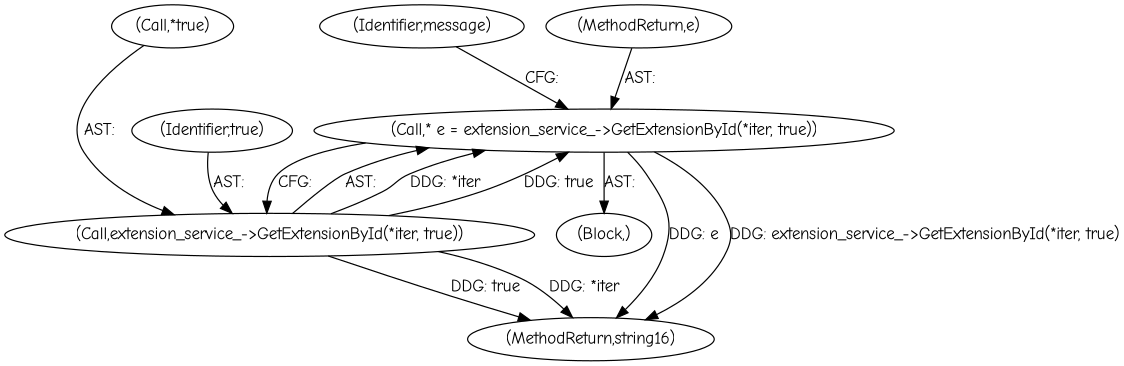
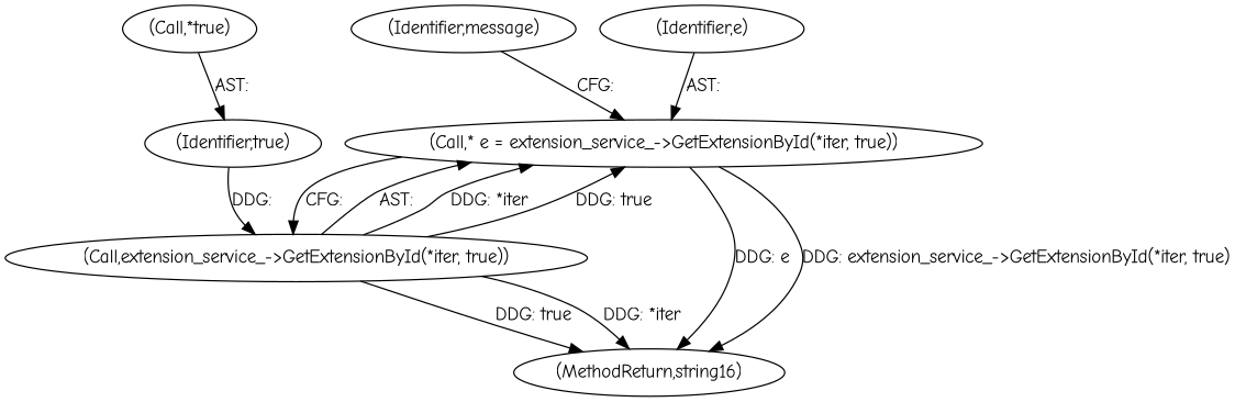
  digraph {
    fontname="Comic Neue"
    node [fontname="Comic Neue"]
    edge [fontname="Comic Neue"]
    n1 [label="(Call,* e = extension_service_->GetExtensionById(*iter, true))"]
    n2 [label="(Call,extension_service_->GetExtensionById(*iter, true))"]
-   n3 [label="(Block,)"]
    n4 [label="(MethodReturn,string16)"]
    n5 [label="(Identifier,true)"]
    n6 [label="(Call,*true)"]
    n7 [label="(Identifier,message)"]
-   n8 [label="(MethodReturn,e)"]
+   n8 [label="(Identifier,e)"]
    n1 -> n2 [label="CFG: "]
-   n1 -> n3 [label="AST: "]
    n1 -> n4 [label="DDG: e"]
    n1 -> n4 [label="DDG: extension_service_->GetExtensionById(*iter, true)"]
    n2 -> n1 [label="AST: "]
    n2 -> n1 [label="DDG: *iter"]
    n2 -> n1 [label="DDG: true"]
    n2 -> n4 [label="DDG: true"]
    n2 -> n4 [label="DDG: *iter"]
-   n5 -> n2 [label="AST: "]
-   n6 -> n2 [label="AST: "]
+   n5 -> n2 [label="DDG: "]
+   n6 -> n5 [label="AST: "]
    n7 -> n1 [label="CFG: "]
    n8 -> n1 [label="AST: "]
  }
